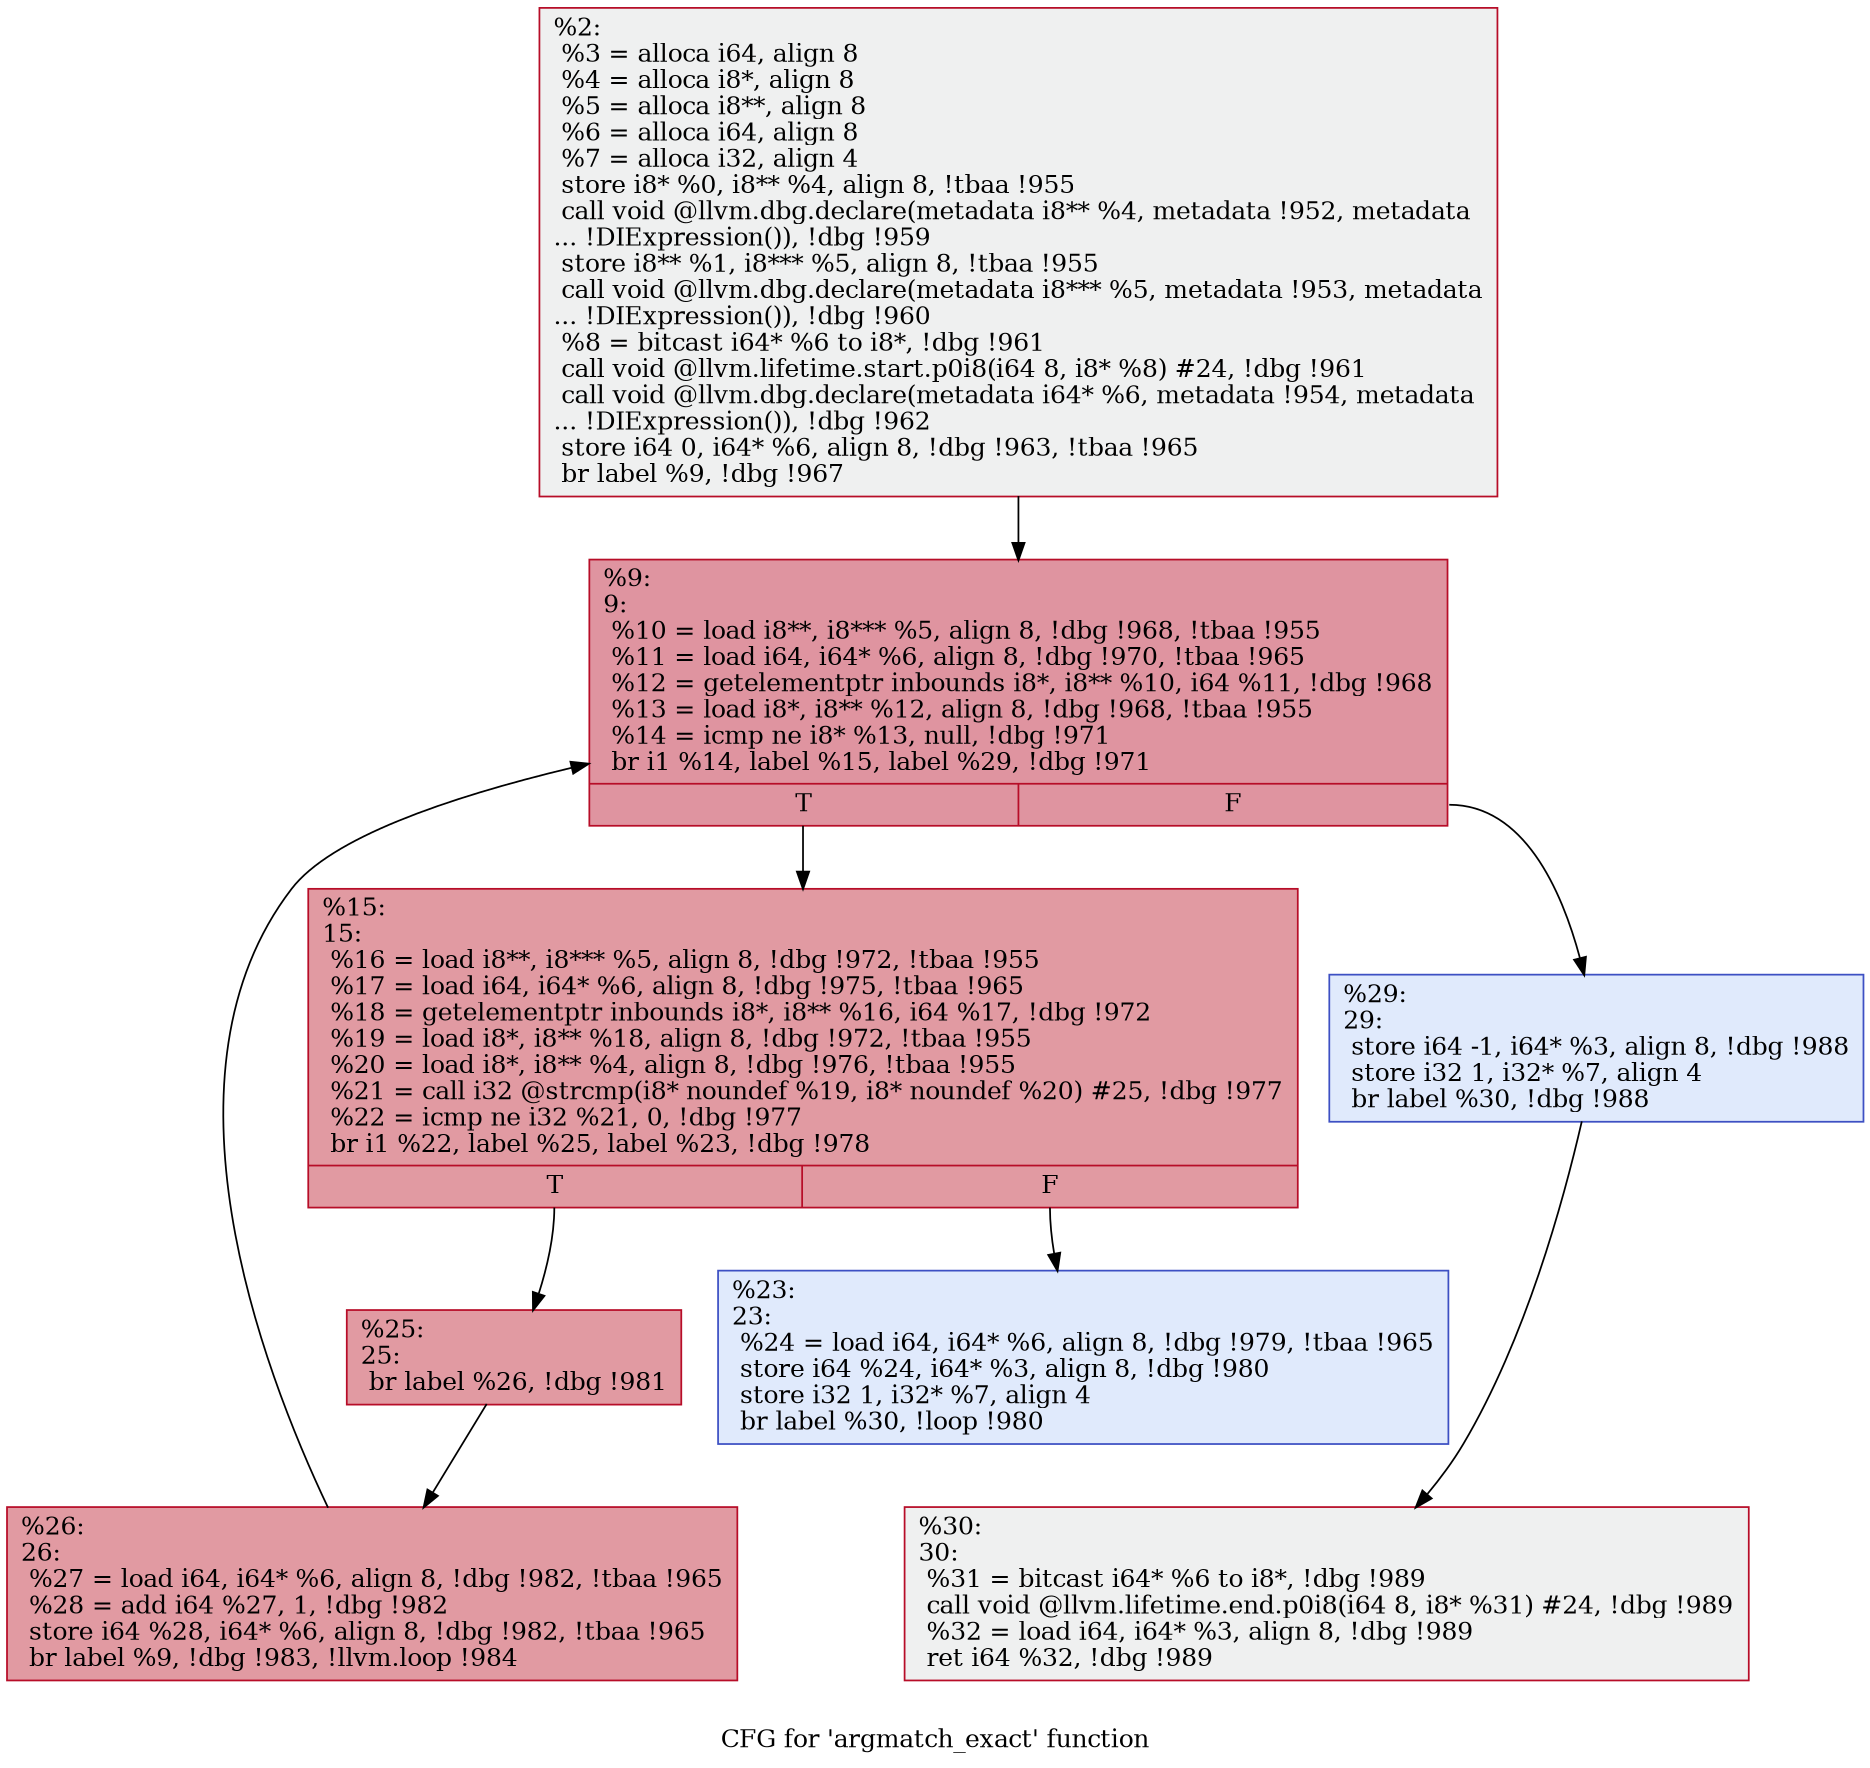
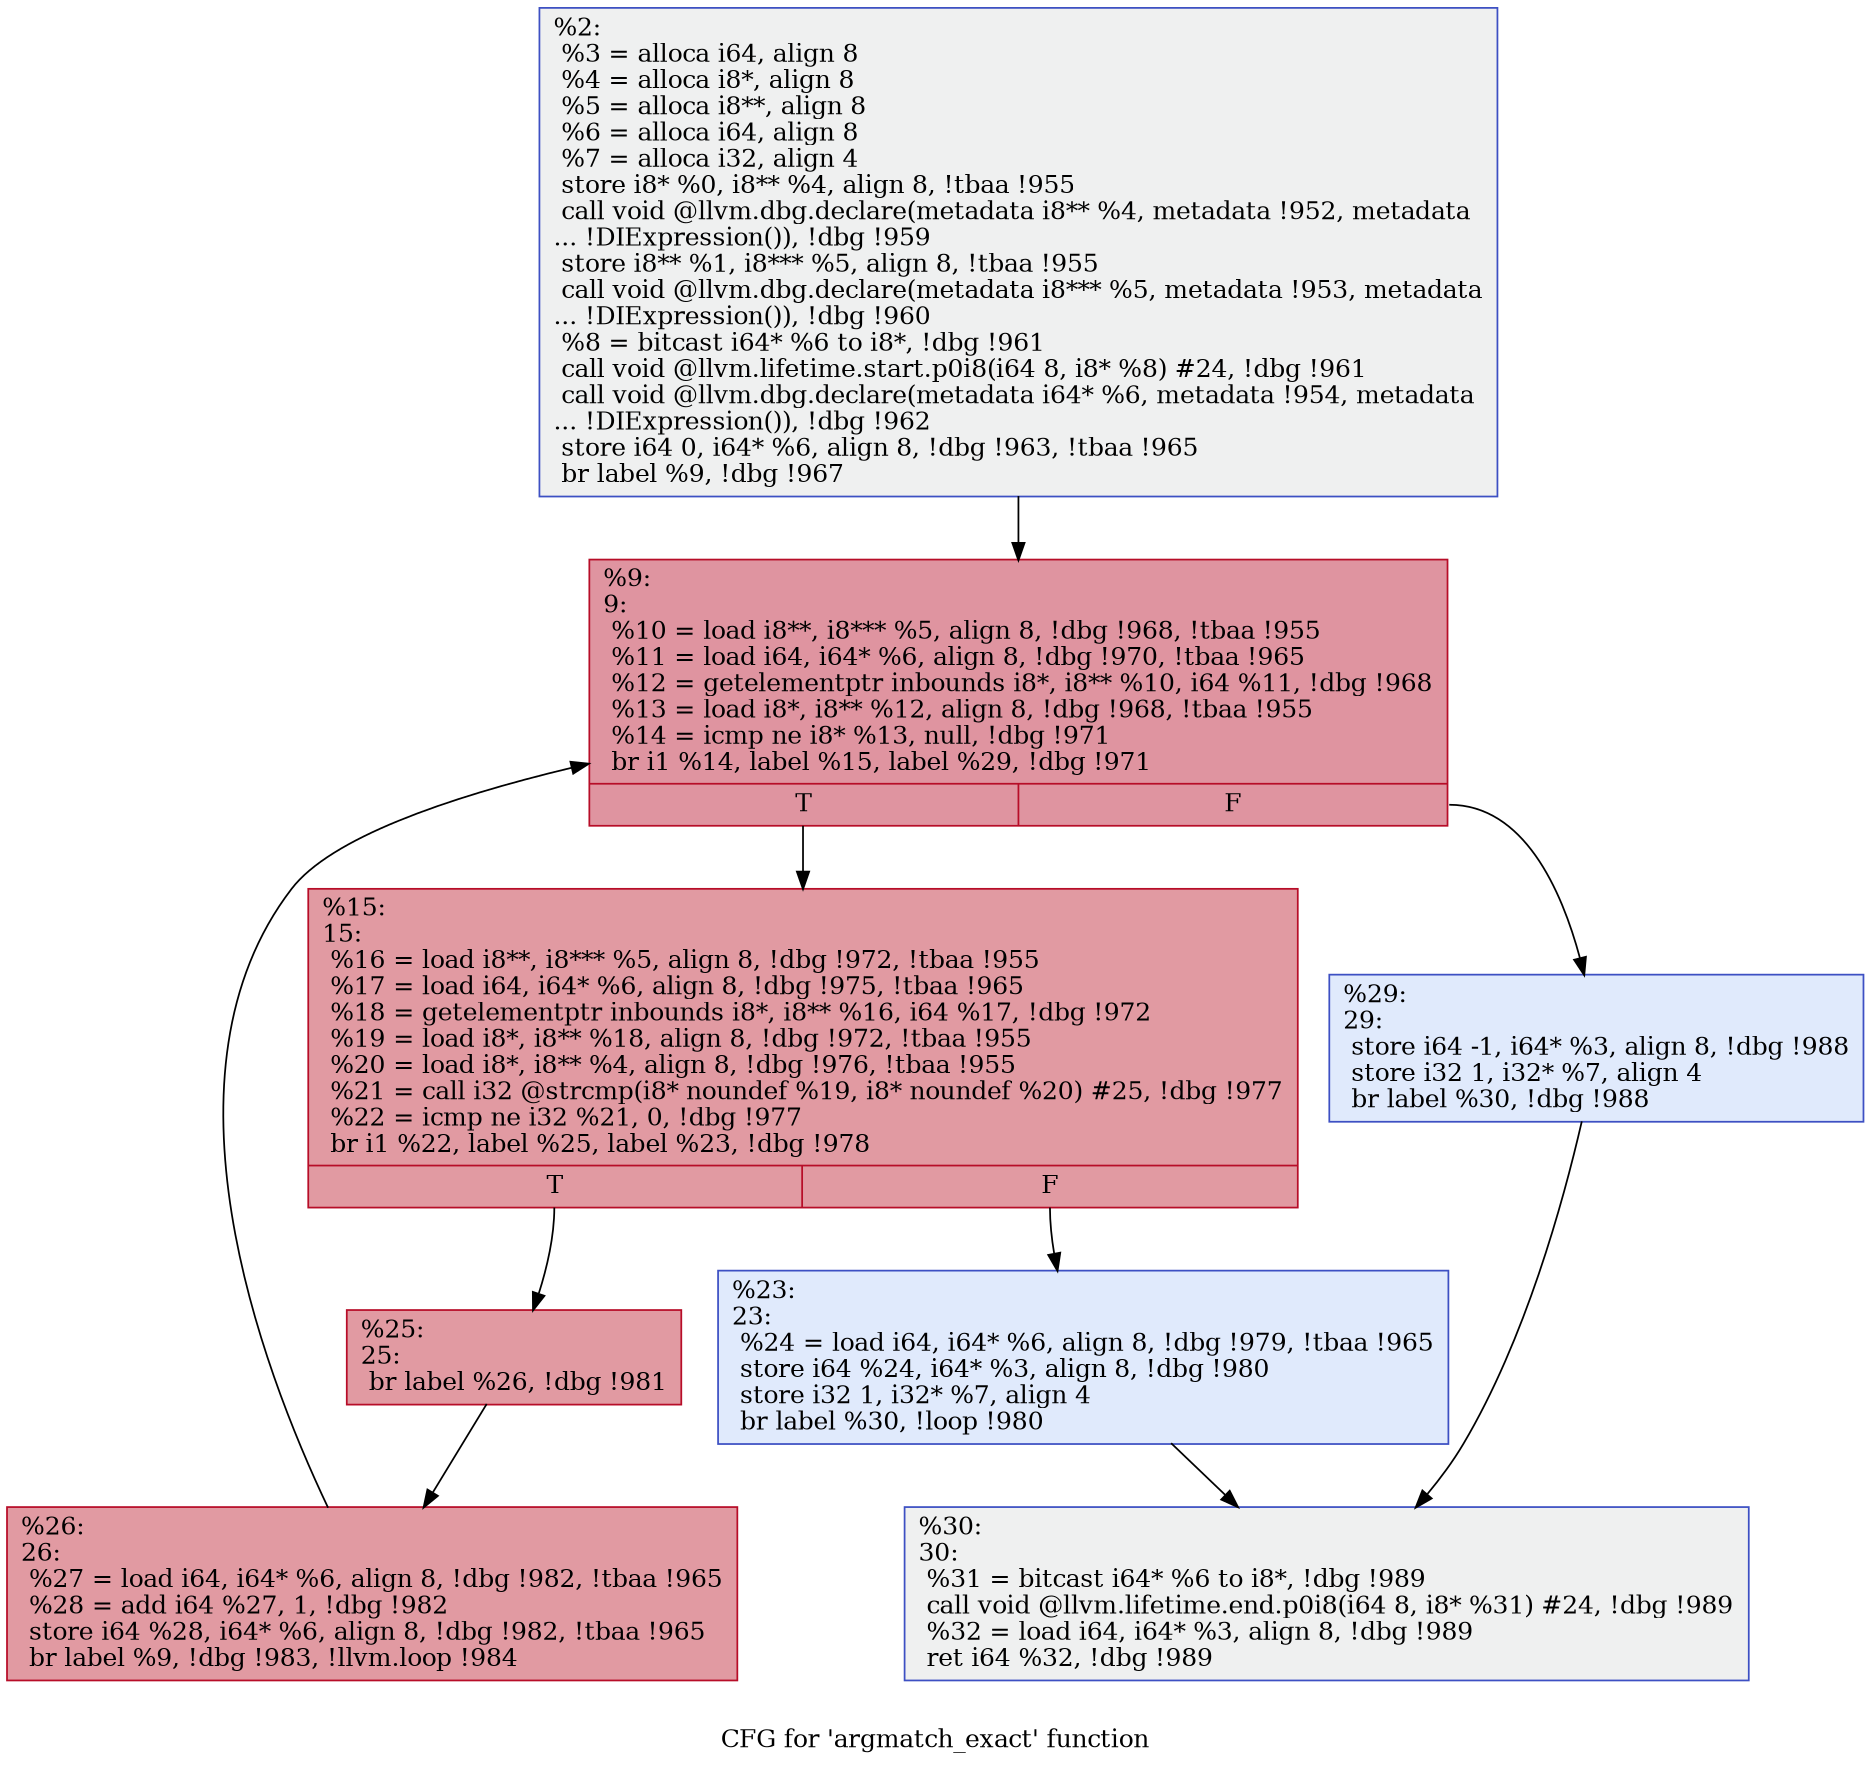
  digraph {
    label="CFG for 'argmatch_exact' function"
    node [color="#3d50c3ff" fillcolor="#bb1b2c70" shape=record style=filled]
-   n1 [color="#b70d28ff" fillcolor="#dbdcde70" label="{%2:\l  %3 = alloca i64, align 8\l  %4 = alloca i8*, align 8\l  %5 = alloca i8**, align 8\l  %6 = alloca i64, align 8\l  %7 = alloca i32, align 4\l  store i8* %0, i8** %4, align 8, !tbaa !955\l  call void @llvm.dbg.declare(metadata i8** %4, metadata !952, metadata\l... !DIExpression()), !dbg !959\l  store i8** %1, i8*** %5, align 8, !tbaa !955\l  call void @llvm.dbg.declare(metadata i8*** %5, metadata !953, metadata\l... !DIExpression()), !dbg !960\l  %8 = bitcast i64* %6 to i8*, !dbg !961\l  call void @llvm.lifetime.start.p0i8(i64 8, i8* %8) #24, !dbg !961\l  call void @llvm.dbg.declare(metadata i64* %6, metadata !954, metadata\l... !DIExpression()), !dbg !962\l  store i64 0, i64* %6, align 8, !dbg !963, !tbaa !965\l  br label %9, !dbg !967\l}"]
+   n1 [fillcolor="#dbdcde70" label="{%2:\l  %3 = alloca i64, align 8\l  %4 = alloca i8*, align 8\l  %5 = alloca i8**, align 8\l  %6 = alloca i64, align 8\l  %7 = alloca i32, align 4\l  store i8* %0, i8** %4, align 8, !tbaa !955\l  call void @llvm.dbg.declare(metadata i8** %4, metadata !952, metadata\l... !DIExpression()), !dbg !959\l  store i8** %1, i8*** %5, align 8, !tbaa !955\l  call void @llvm.dbg.declare(metadata i8*** %5, metadata !953, metadata\l... !DIExpression()), !dbg !960\l  %8 = bitcast i64* %6 to i8*, !dbg !961\l  call void @llvm.lifetime.start.p0i8(i64 8, i8* %8) #24, !dbg !961\l  call void @llvm.dbg.declare(metadata i64* %6, metadata !954, metadata\l... !DIExpression()), !dbg !962\l  store i64 0, i64* %6, align 8, !dbg !963, !tbaa !965\l  br label %9, !dbg !967\l}"]
    n2 [color="#b70d28ff" fillcolor="#b70d2870" label="{%9:\l9:                                                \l  %10 = load i8**, i8*** %5, align 8, !dbg !968, !tbaa !955\l  %11 = load i64, i64* %6, align 8, !dbg !970, !tbaa !965\l  %12 = getelementptr inbounds i8*, i8** %10, i64 %11, !dbg !968\l  %13 = load i8*, i8** %12, align 8, !dbg !968, !tbaa !955\l  %14 = icmp ne i8* %13, null, !dbg !971\l  br i1 %14, label %15, label %29, !dbg !971\l|{<s0>T|<s1>F}}"]
    n3 [color="#b70d28ff" label="{%15:\l15:                                               \l  %16 = load i8**, i8*** %5, align 8, !dbg !972, !tbaa !955\l  %17 = load i64, i64* %6, align 8, !dbg !975, !tbaa !965\l  %18 = getelementptr inbounds i8*, i8** %16, i64 %17, !dbg !972\l  %19 = load i8*, i8** %18, align 8, !dbg !972, !tbaa !955\l  %20 = load i8*, i8** %4, align 8, !dbg !976, !tbaa !955\l  %21 = call i32 @strcmp(i8* noundef %19, i8* noundef %20) #25, !dbg !977\l  %22 = icmp ne i32 %21, 0, !dbg !977\l  br i1 %22, label %25, label %23, !dbg !978\l|{<s0>T|<s1>F}}"]
    n4 [fillcolor="#b9d0f970" label="{%29:\l29:                                               \l  store i64 -1, i64* %3, align 8, !dbg !988\l  store i32 1, i32* %7, align 4\l  br label %30, !dbg !988\l}"]
    n5 [color="#b70d28ff" label="{%25:\l25:                                               \l  br label %26, !dbg !981\l}"]
    n6 [fillcolor="#b9d0f970" label="{%23:\l23:                                               \l  %24 = load i64, i64* %6, align 8, !dbg !979, !tbaa !965\l  store i64 %24, i64* %3, align 8, !dbg !980\l  store i32 1, i32* %7, align 4\l  br label %30, !loop !980\l}"]
-   n7 [color="#b70d28ff" fillcolor="#dbdcde70" label="{%30:\l30:                                               \l  %31 = bitcast i64* %6 to i8*, !dbg !989\l  call void @llvm.lifetime.end.p0i8(i64 8, i8* %31) #24, !dbg !989\l  %32 = load i64, i64* %3, align 8, !dbg !989\l  ret i64 %32, !dbg !989\l}"]
+   n7 [fillcolor="#dbdcde70" label="{%30:\l30:                                               \l  %31 = bitcast i64* %6 to i8*, !dbg !989\l  call void @llvm.lifetime.end.p0i8(i64 8, i8* %31) #24, !dbg !989\l  %32 = load i64, i64* %3, align 8, !dbg !989\l  ret i64 %32, !dbg !989\l}"]
    n8 [color="#b70d28ff" label="{%26:\l26:                                               \l  %27 = load i64, i64* %6, align 8, !dbg !982, !tbaa !965\l  %28 = add i64 %27, 1, !dbg !982\l  store i64 %28, i64* %6, align 8, !dbg !982, !tbaa !965\l  br label %9, !dbg !983, !llvm.loop !984\l}"]
    n1 -> n2
    n2 -> n3 [tailport=s0]
    n2 -> n4 [tailport=s1]
    n3 -> n5 [tailport=s0]
    n3 -> n6 [tailport=s1]
    n4 -> n7
    n5 -> n8
+   n6 -> n7
    n8 -> n2
  }
